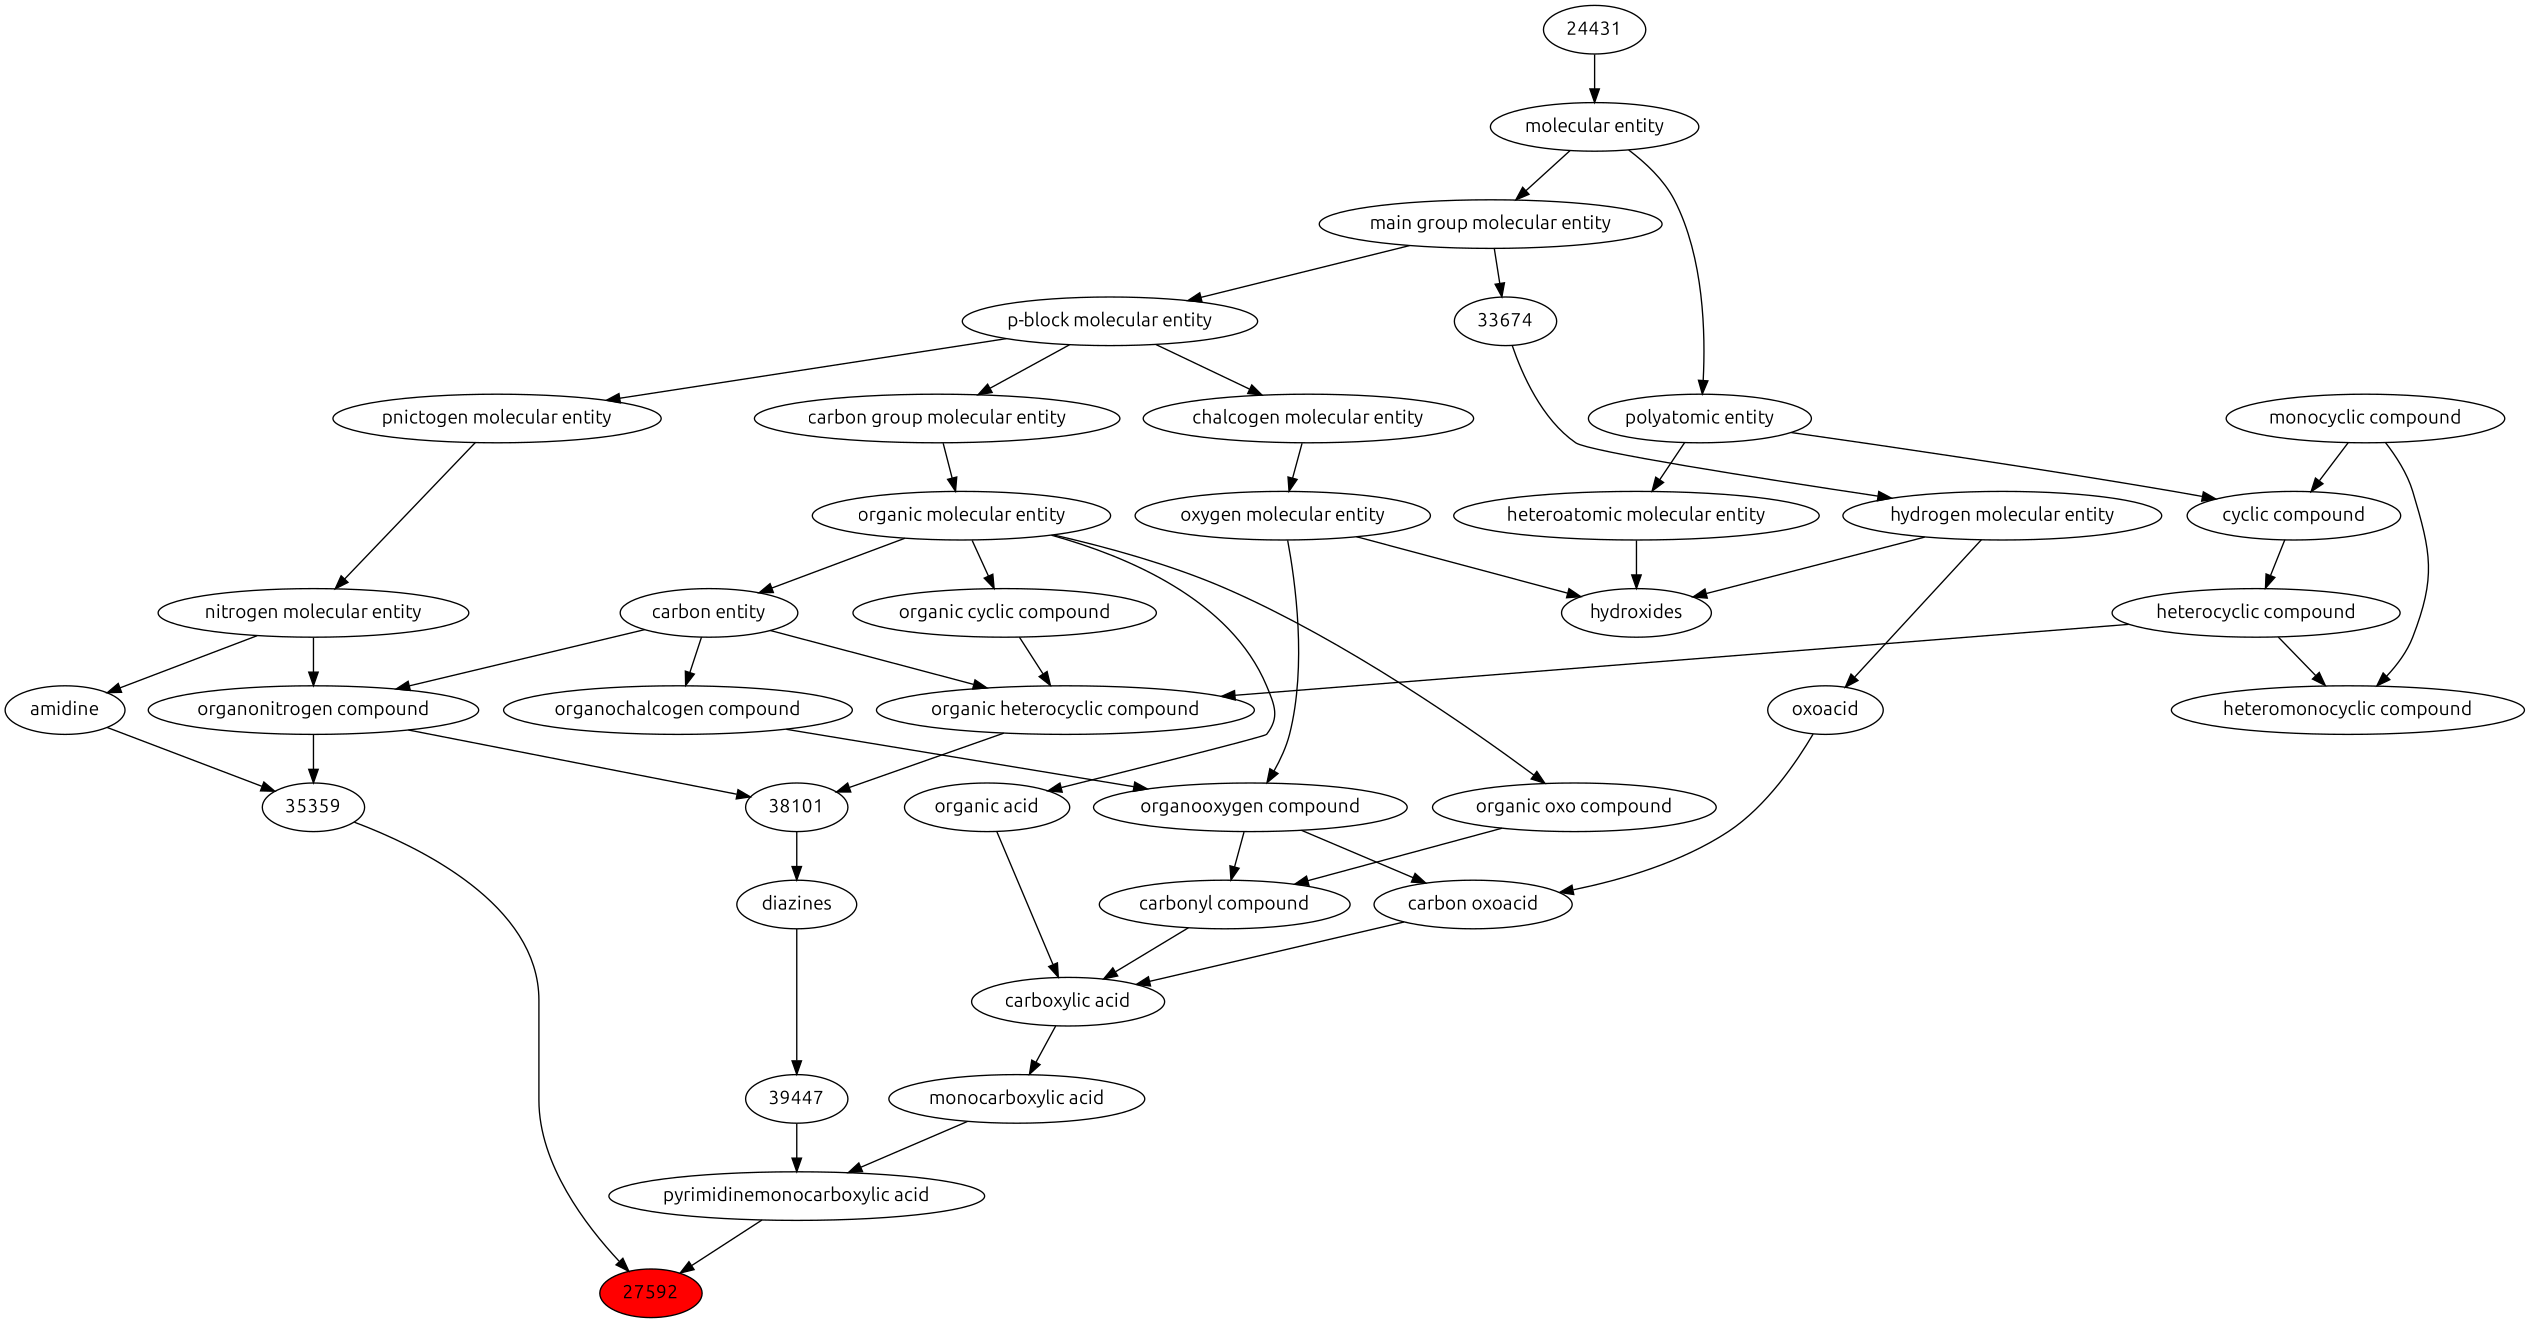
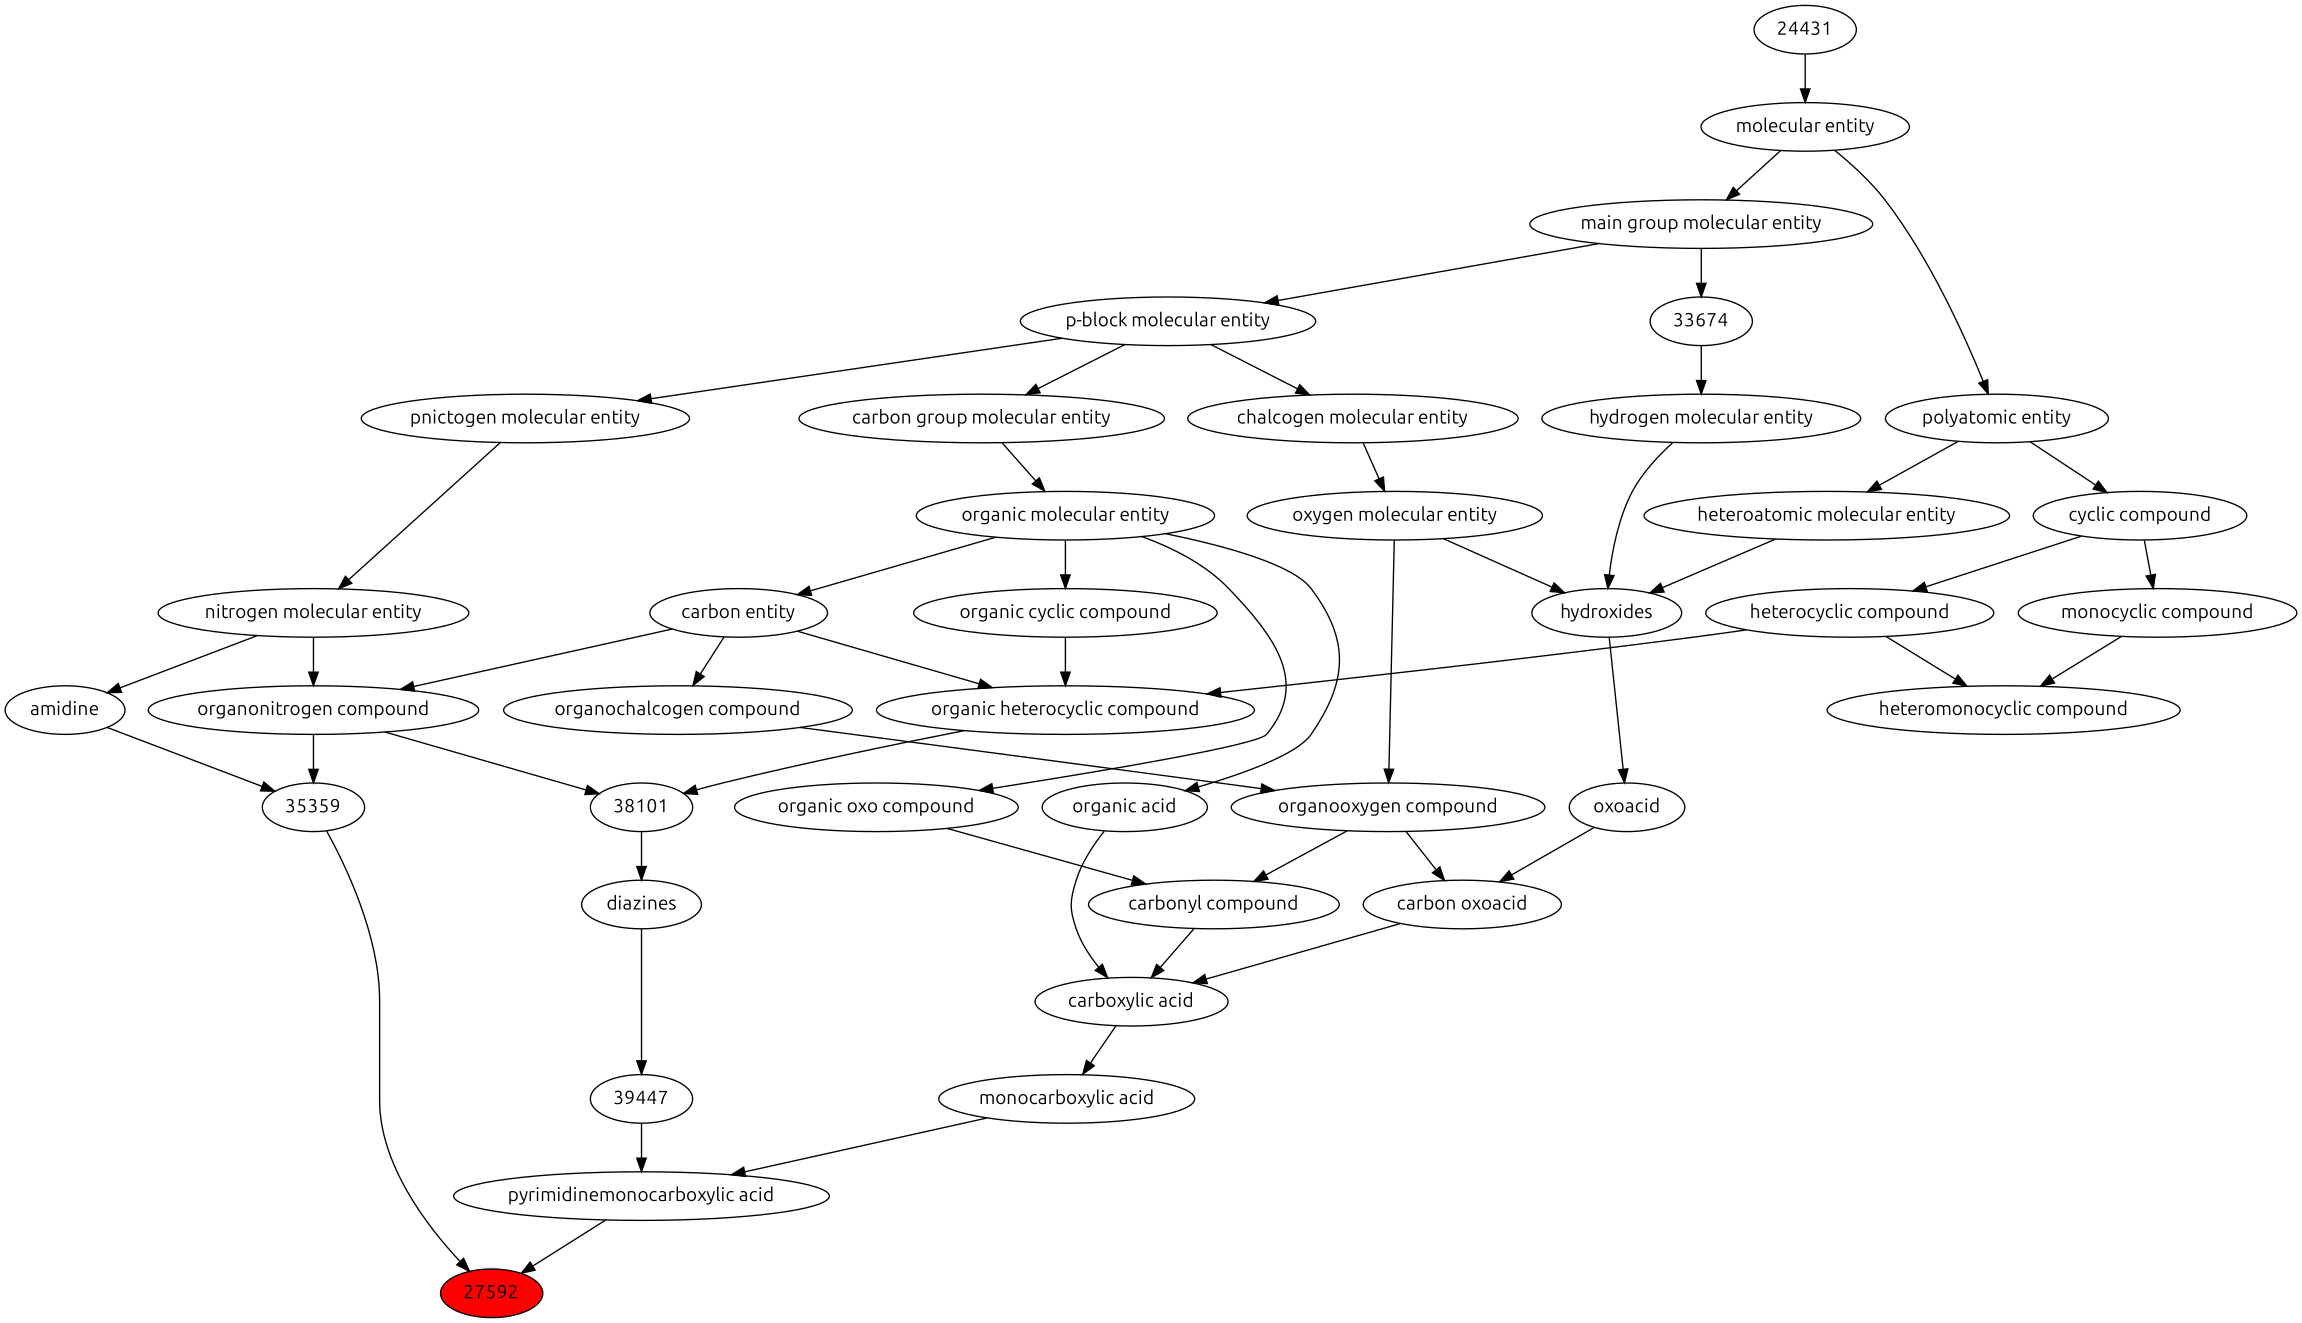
  digraph {
    fontname=Ubuntu
    node [fontname=Ubuntu]
    edge [fontname=Ubuntu]
    n1 [fillcolor=red label=27592 style=filled]
    n2 [label=35359]
    n3 [label="pyrimidinemonocarboxylic acid"]
    n4 [label="organonitrogen compound"]
    n5 [label=38101]
    n6 [label=diazines]
    n7 [label=amidine]
    n8 [label=39447]
    n9 [label="monocarboxylic acid"]
    n10 [label="nitrogen molecular entity"]
    n11 [label="carbon entity"]
    n12 [label="organic heterocyclic compound"]
    n13 [label="organochalcogen compound"]
    n14 [label="organooxygen compound"]
    n15 [label="carboxylic acid"]
    n16 [label="pnictogen molecular entity"]
    n17 [label="organic molecular entity"]
    n18 [label="organic acid"]
    n19 [label="organic oxo compound"]
    n20 [label="organic cyclic compound"]
    n21 [label="carbonyl compound"]
    n22 [label="carbon oxoacid"]
    n23 [label="p-block molecular entity"]
    n24 [label="carbon group molecular entity"]
    n25 [label="chalcogen molecular entity"]
    n26 [label="oxygen molecular entity"]
    n27 [label="heteromonocyclic compound"]
    n28 [label=oxoacid]
    n29 [label="main group molecular entity"]
    n30 [label=33674]
    n31 [label="hydrogen molecular entity"]
    n32 [label="heterocyclic compound"]
    n33 [label="monocyclic compound"]
    n34 [label=hydroxides]
    n35 [label="molecular entity"]
    n36 [label="polyatomic entity"]
    n37 [label="cyclic compound"]
    n38 [label="heteroatomic molecular entity"]
    n39 [label=24431]
    n2 -> n1
    n3 -> n1
    n4 -> n2
    n4 -> n5
    n5 -> n6
    n6 -> n8
    n7 -> n2
    n8 -> n3
    n9 -> n3
    n10 -> n4
    n10 -> n7
    n11 -> n4
    n11 -> n12
    n11 -> n13
    n12 -> n5
    n13 -> n14
    n14 -> n21
    n14 -> n22
    n15 -> n9
    n16 -> n10
    n17 -> n11
    n17 -> n18
    n17 -> n19
    n17 -> n20
    n18 -> n15
    n19 -> n21
    n20 -> n12
    n21 -> n15
    n22 -> n15
    n23 -> n16
    n23 -> n24
    n23 -> n25
    n24 -> n17
    n25 -> n26
    n26 -> n14
    n26 -> n34
    n28 -> n22
    n29 -> n23
    n29 -> n30
    n30 -> n31
    n31 -> n34
    n32 -> n12
    n32 -> n27
    n33 -> n27
-   n31 -> n28
+   n34 -> n28
    n35 -> n29
    n35 -> n36
    n36 -> n37
    n36 -> n38
    n37 -> n32
-   n33 -> n37
+   n37 -> n33
    n38 -> n34
    n39 -> n35
  }
